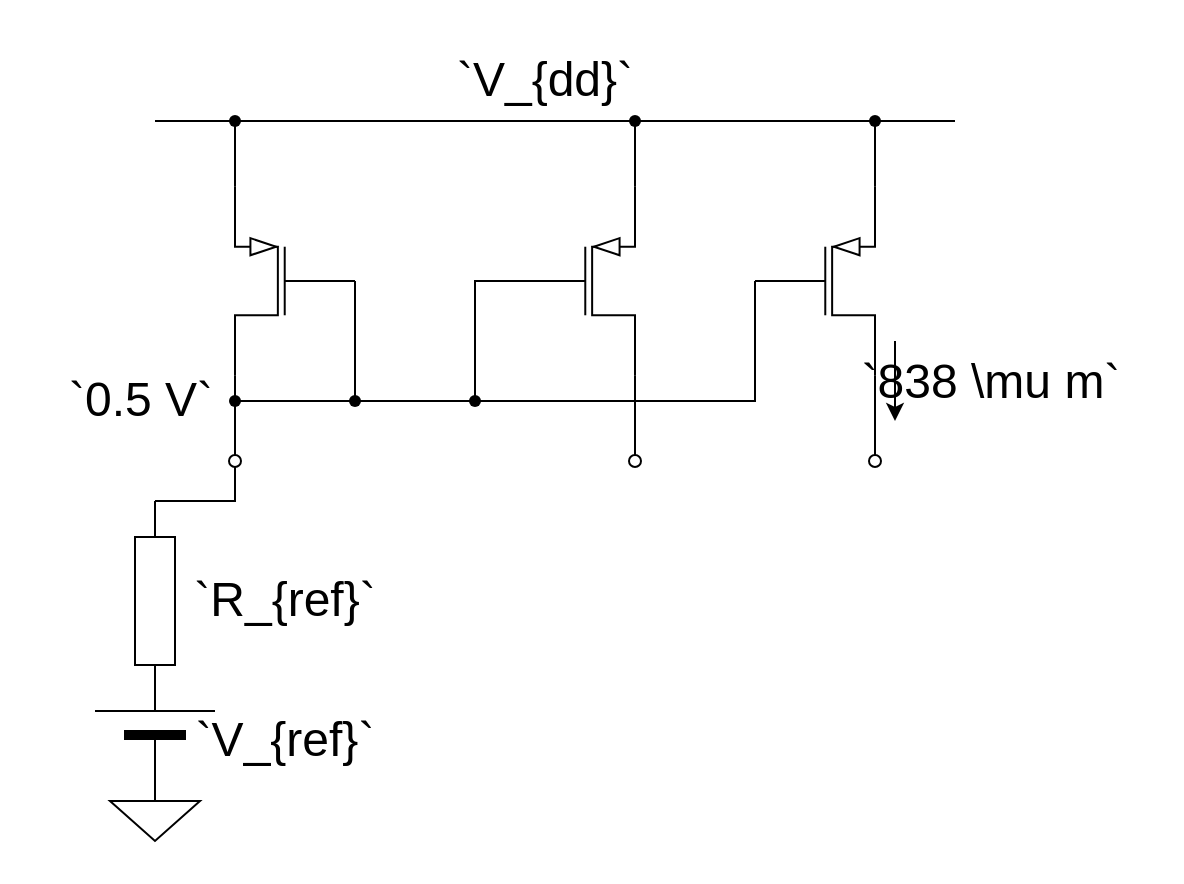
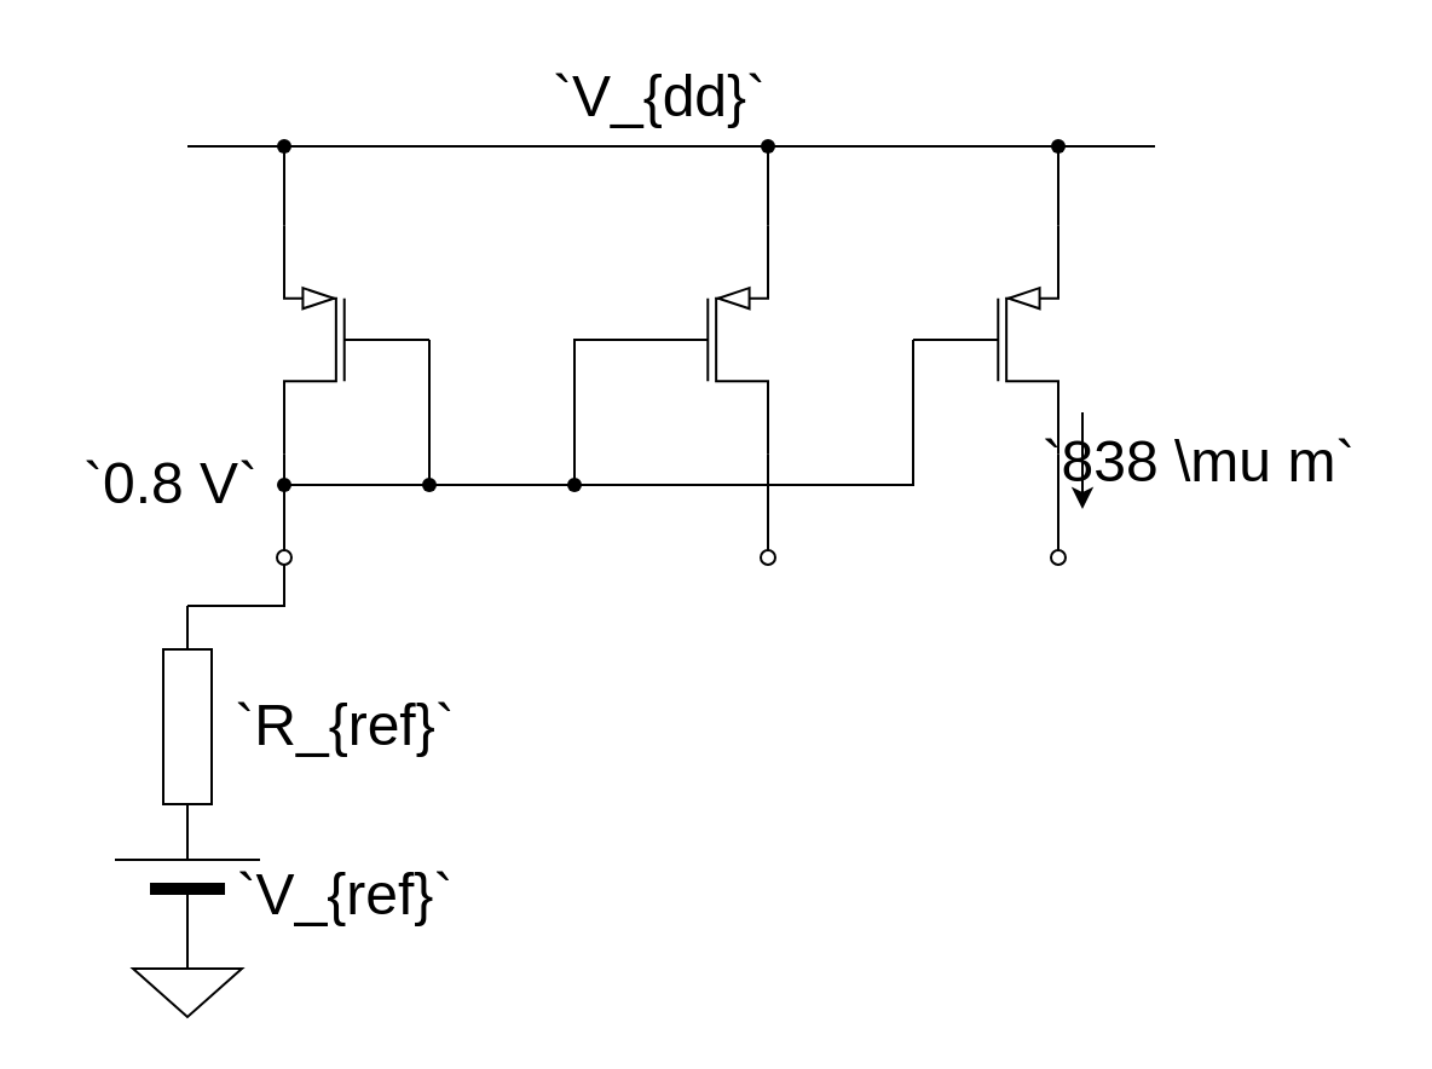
  <mxCell id="0" />
  <mxCell id="1" parent="0" />
  <mxCell id="2" style="edgeStyle=orthogonalEdgeStyle;shape=connector;rounded=0;orthogonalLoop=1;jettySize=auto;html=1;exitX=1;exitY=1;exitDx=0;exitDy=0;exitPerimeter=0;entryX=0.5;entryY=0;entryDx=0;entryDy=0;labelBackgroundColor=default;strokeColor=default;align=center;verticalAlign=middle;fontFamily=Helvetica;fontSize=11;fontColor=default;endArrow=none;endFill=0;" edge="1" parent="1" source="3" target="27"><mxGeometry relative="1" as="geometry" /></mxCell>
  <mxCell id="3" value="" style="verticalLabelPosition=bottom;shadow=0;dashed=0;align=center;html=1;verticalAlign=top;shape=mxgraph.electrical.transistors.pmos;pointerEvents=1;" vertex="1" parent="1"><mxGeometry x="257" y="90" width="60" height="100" as="geometry" /></mxCell>
  <mxCell id="4" style="edgeStyle=orthogonalEdgeStyle;shape=connector;rounded=0;orthogonalLoop=1;jettySize=auto;html=1;exitX=1;exitY=1;exitDx=0;exitDy=0;exitPerimeter=0;entryX=0.5;entryY=0;entryDx=0;entryDy=0;labelBackgroundColor=default;strokeColor=default;align=center;verticalAlign=middle;fontFamily=Helvetica;fontSize=11;fontColor=default;endArrow=none;endFill=0;" edge="1" parent="1" source="5" target="28"><mxGeometry relative="1" as="geometry" /></mxCell>
  <mxCell id="5" value="" style="verticalLabelPosition=bottom;shadow=0;dashed=0;align=center;html=1;verticalAlign=top;shape=mxgraph.electrical.transistors.pmos;pointerEvents=1;" vertex="1" parent="1"><mxGeometry x="377" y="90" width="60" height="100" as="geometry" /></mxCell>
  <mxCell id="6" value="" style="verticalLabelPosition=bottom;shadow=0;dashed=0;align=center;html=1;verticalAlign=top;shape=mxgraph.electrical.transistors.pmos;pointerEvents=1;flipH=1;" vertex="1" parent="1"><mxGeometry x="117" y="90" width="60" height="100" as="geometry" /></mxCell>
  <mxCell id="7" style="edgeStyle=orthogonalEdgeStyle;shape=connector;rounded=0;orthogonalLoop=1;jettySize=auto;html=1;labelBackgroundColor=default;strokeColor=default;align=center;verticalAlign=middle;fontFamily=Helvetica;fontSize=11;fontColor=default;endArrow=none;endFill=0;" edge="1" parent="1" source="8"><mxGeometry relative="1" as="geometry"><mxPoint x="77" y="60" as="targetPoint" /></mxGeometry></mxCell>
  <mxCell id="8" value="" style="shape=waypoint;sketch=0;fillStyle=solid;size=6;pointerEvents=1;points=[];fillColor=none;resizable=0;rotatable=0;perimeter=centerPerimeter;snapToPoint=1;fontFamily=Helvetica;fontSize=11;fontColor=default;" vertex="1" parent="1"><mxGeometry x="107" y="50" width="20" height="20" as="geometry" /></mxCell>
  <mxCell id="9" value="" style="shape=waypoint;sketch=0;fillStyle=solid;size=6;pointerEvents=1;points=[];fillColor=none;resizable=0;rotatable=0;perimeter=centerPerimeter;snapToPoint=1;fontFamily=Helvetica;fontSize=11;fontColor=default;" vertex="1" parent="1"><mxGeometry x="307" y="50" width="20" height="20" as="geometry" /></mxCell>
  <mxCell id="10" style="edgeStyle=orthogonalEdgeStyle;shape=connector;rounded=0;orthogonalLoop=1;jettySize=auto;html=1;labelBackgroundColor=default;strokeColor=default;align=center;verticalAlign=middle;fontFamily=Helvetica;fontSize=11;fontColor=default;endArrow=none;endFill=0;" edge="1" parent="1" source="11"><mxGeometry relative="1" as="geometry"><mxPoint x="477" y="60" as="targetPoint" /></mxGeometry></mxCell>
  <mxCell id="11" value="" style="shape=waypoint;sketch=0;fillStyle=solid;size=6;pointerEvents=1;points=[];fillColor=none;resizable=0;rotatable=0;perimeter=centerPerimeter;snapToPoint=1;fontFamily=Helvetica;fontSize=11;fontColor=default;" vertex="1" parent="1"><mxGeometry x="427" y="50" width="20" height="20" as="geometry" /></mxCell>
  <mxCell id="12" style="edgeStyle=orthogonalEdgeStyle;rounded=0;orthogonalLoop=1;jettySize=auto;html=1;exitX=1;exitY=0;exitDx=0;exitDy=0;exitPerimeter=0;entryX=0.279;entryY=0.981;entryDx=0;entryDy=0;entryPerimeter=0;endArrow=none;endFill=0;" edge="1" parent="1" source="6" target="8"><mxGeometry relative="1" as="geometry" /></mxCell>
  <mxCell id="13" style="edgeStyle=orthogonalEdgeStyle;shape=connector;rounded=0;orthogonalLoop=1;jettySize=auto;html=1;exitX=1;exitY=0;exitDx=0;exitDy=0;exitPerimeter=0;entryX=0.421;entryY=1.1;entryDx=0;entryDy=0;entryPerimeter=0;labelBackgroundColor=default;strokeColor=default;align=center;verticalAlign=middle;fontFamily=Helvetica;fontSize=11;fontColor=default;endArrow=none;endFill=0;" edge="1" parent="1" source="3" target="9"><mxGeometry relative="1" as="geometry" /></mxCell>
  <mxCell id="14" style="edgeStyle=orthogonalEdgeStyle;shape=connector;rounded=0;orthogonalLoop=1;jettySize=auto;html=1;exitX=1;exitY=0;exitDx=0;exitDy=0;exitPerimeter=0;entryX=0.54;entryY=1.171;entryDx=0;entryDy=0;entryPerimeter=0;labelBackgroundColor=default;strokeColor=default;align=center;verticalAlign=middle;fontFamily=Helvetica;fontSize=11;fontColor=default;endArrow=none;endFill=0;" edge="1" parent="1" source="5" target="11"><mxGeometry relative="1" as="geometry" /></mxCell>
  <mxCell id="15" style="edgeStyle=orthogonalEdgeStyle;shape=connector;rounded=0;orthogonalLoop=1;jettySize=auto;html=1;entryX=-0.031;entryY=0.41;entryDx=0;entryDy=0;entryPerimeter=0;labelBackgroundColor=default;strokeColor=default;align=center;verticalAlign=middle;fontFamily=Helvetica;fontSize=11;fontColor=default;endArrow=none;endFill=0;" edge="1" parent="1" source="8" target="9"><mxGeometry relative="1" as="geometry" /></mxCell>
  <mxCell id="16" style="edgeStyle=orthogonalEdgeStyle;shape=connector;rounded=0;orthogonalLoop=1;jettySize=auto;html=1;entryX=1.183;entryY=0.529;entryDx=0;entryDy=0;entryPerimeter=0;labelBackgroundColor=default;strokeColor=default;align=center;verticalAlign=middle;fontFamily=Helvetica;fontSize=11;fontColor=default;endArrow=none;endFill=0;" edge="1" parent="1" source="11" target="9"><mxGeometry relative="1" as="geometry" /></mxCell>
  <mxCell id="17" value="" style="shape=waypoint;sketch=0;fillStyle=solid;size=6;pointerEvents=1;points=[];fillColor=none;resizable=0;rotatable=0;perimeter=centerPerimeter;snapToPoint=1;fontFamily=Helvetica;fontSize=11;fontColor=default;" vertex="1" parent="1"><mxGeometry x="227" y="190" width="20" height="20" as="geometry" /></mxCell>
  <mxCell id="18" style="edgeStyle=orthogonalEdgeStyle;shape=connector;rounded=0;orthogonalLoop=1;jettySize=auto;html=1;exitX=0;exitY=0.5;exitDx=0;exitDy=0;exitPerimeter=0;entryX=1.02;entryY=0.48;entryDx=0;entryDy=0;entryPerimeter=0;labelBackgroundColor=default;strokeColor=default;align=center;verticalAlign=middle;fontFamily=Helvetica;fontSize=11;fontColor=default;endArrow=none;endFill=0;" edge="1" parent="1" source="5" target="17"><mxGeometry relative="1" as="geometry"><Array as="points"><mxPoint x="377" y="200" /></Array></mxGeometry></mxCell>
  <mxCell id="19" style="edgeStyle=orthogonalEdgeStyle;shape=connector;rounded=0;orthogonalLoop=1;jettySize=auto;html=1;exitX=0;exitY=0.5;exitDx=0;exitDy=0;exitPerimeter=0;entryX=0.46;entryY=-0.1;entryDx=0;entryDy=0;entryPerimeter=0;labelBackgroundColor=default;strokeColor=default;align=center;verticalAlign=middle;fontFamily=Helvetica;fontSize=11;fontColor=default;endArrow=none;endFill=0;" edge="1" parent="1" source="3" target="17"><mxGeometry relative="1" as="geometry" /></mxCell>
  <mxCell id="20" style="edgeStyle=orthogonalEdgeStyle;shape=connector;rounded=0;orthogonalLoop=1;jettySize=auto;html=1;entryX=0.5;entryY=0;entryDx=0;entryDy=0;labelBackgroundColor=default;strokeColor=default;align=center;verticalAlign=middle;fontFamily=Helvetica;fontSize=11;fontColor=default;endArrow=none;endFill=0;" edge="1" parent="1" source="21" target="29"><mxGeometry relative="1" as="geometry" /></mxCell>
  <mxCell id="21" value="" style="shape=waypoint;sketch=0;fillStyle=solid;size=6;pointerEvents=1;points=[];fillColor=none;resizable=0;rotatable=0;perimeter=centerPerimeter;snapToPoint=1;fontFamily=Helvetica;fontSize=11;fontColor=default;" vertex="1" parent="1"><mxGeometry x="107" y="190" width="20" height="20" as="geometry" /></mxCell>
  <mxCell id="22" value="" style="shape=waypoint;sketch=0;fillStyle=solid;size=6;pointerEvents=1;points=[];fillColor=none;resizable=0;rotatable=0;perimeter=centerPerimeter;snapToPoint=1;fontFamily=Helvetica;fontSize=11;fontColor=default;" vertex="1" parent="1"><mxGeometry x="167" y="190" width="20" height="20" as="geometry" /></mxCell>
  <mxCell id="23" style="edgeStyle=orthogonalEdgeStyle;shape=connector;rounded=0;orthogonalLoop=1;jettySize=auto;html=1;entryX=1;entryY=1;entryDx=0;entryDy=0;entryPerimeter=0;labelBackgroundColor=default;strokeColor=default;align=center;verticalAlign=middle;fontFamily=Helvetica;fontSize=11;fontColor=default;endArrow=none;endFill=0;" edge="1" parent="1" source="21" target="6"><mxGeometry relative="1" as="geometry" /></mxCell>
  <mxCell id="24" style="edgeStyle=orthogonalEdgeStyle;shape=connector;rounded=0;orthogonalLoop=1;jettySize=auto;html=1;entryX=0;entryY=0.563;entryDx=0;entryDy=0;entryPerimeter=0;labelBackgroundColor=default;strokeColor=default;align=center;verticalAlign=middle;fontFamily=Helvetica;fontSize=11;fontColor=default;endArrow=none;endFill=0;" edge="1" parent="1" source="21" target="22"><mxGeometry relative="1" as="geometry" /></mxCell>
  <mxCell id="25" style="edgeStyle=orthogonalEdgeStyle;shape=connector;rounded=0;orthogonalLoop=1;jettySize=auto;html=1;entryX=-0.053;entryY=0.559;entryDx=0;entryDy=0;entryPerimeter=0;labelBackgroundColor=default;strokeColor=default;align=center;verticalAlign=middle;fontFamily=Helvetica;fontSize=11;fontColor=default;endArrow=none;endFill=0;" edge="1" parent="1" source="22" target="17"><mxGeometry relative="1" as="geometry" /></mxCell>
  <mxCell id="26" style="edgeStyle=orthogonalEdgeStyle;shape=connector;rounded=0;orthogonalLoop=1;jettySize=auto;html=1;exitX=0;exitY=0.5;exitDx=0;exitDy=0;exitPerimeter=0;entryX=0.5;entryY=0.02;entryDx=0;entryDy=0;entryPerimeter=0;labelBackgroundColor=default;strokeColor=default;align=center;verticalAlign=middle;fontFamily=Helvetica;fontSize=11;fontColor=default;endArrow=none;endFill=0;" edge="1" parent="1" source="6" target="22"><mxGeometry relative="1" as="geometry"><Array as="points"><mxPoint x="177" y="170" /><mxPoint x="177" y="170" /></Array></mxGeometry></mxCell>
  <mxCell id="27" value="" style="verticalLabelPosition=bottom;shadow=0;dashed=0;align=center;html=1;verticalAlign=top;strokeWidth=1;shape=ellipse;perimeter=ellipsePerimeter;fontFamily=Helvetica;fontSize=11;fontColor=default;aspect=fixed;" vertex="1" parent="1"><mxGeometry x="314" y="227" width="6" height="6" as="geometry" /></mxCell>
  <mxCell id="28" value="" style="verticalLabelPosition=bottom;shadow=0;dashed=0;align=center;html=1;verticalAlign=top;strokeWidth=1;shape=ellipse;perimeter=ellipsePerimeter;fontFamily=Helvetica;fontSize=11;fontColor=default;aspect=fixed;" vertex="1" parent="1"><mxGeometry x="434" y="227" width="6" height="6" as="geometry" /></mxCell>
  <mxCell id="29" value="" style="verticalLabelPosition=bottom;shadow=0;dashed=0;align=center;html=1;verticalAlign=top;strokeWidth=1;shape=ellipse;perimeter=ellipsePerimeter;fontFamily=Helvetica;fontSize=11;fontColor=default;aspect=fixed;" vertex="1" parent="1"><mxGeometry x="114" y="227" width="6" height="6" as="geometry" /></mxCell>
  <mxCell id="30" value="" style="endArrow=classic;html=1;rounded=0;labelBackgroundColor=default;strokeColor=default;fontFamily=Helvetica;fontSize=11;fontColor=default;shape=connector;align=center;verticalAlign=middle;edgeStyle=orthogonalEdgeStyle;" edge="1" parent="1"><mxGeometry width="50" height="50" relative="1" as="geometry"><mxPoint x="447" y="170" as="sourcePoint" /><mxPoint x="447" y="210" as="targetPoint" /></mxGeometry></mxCell>
  <mxCell id="31" value="&lt;span style=&quot;font-size: 24px;&quot;&gt;`838 \mu m`&lt;/span&gt;" style="text;html=1;align=center;verticalAlign=middle;resizable=0;points=[];autosize=1;strokeColor=none;fillColor=none;fontSize=11;fontFamily=Helvetica;fontColor=default;" vertex="1" parent="1"><mxGeometry x="420" y="171" width="150" height="40" as="geometry" /></mxCell>
  <mxCell id="32" style="edgeStyle=orthogonalEdgeStyle;shape=connector;rounded=0;orthogonalLoop=1;jettySize=auto;html=1;exitX=0;exitY=0.5;exitDx=0;exitDy=0;exitPerimeter=0;entryX=0.5;entryY=1;entryDx=0;entryDy=0;labelBackgroundColor=default;strokeColor=default;align=center;verticalAlign=middle;fontFamily=Helvetica;fontSize=11;fontColor=default;endArrow=none;endFill=0;" edge="1" parent="1" source="36" target="29"><mxGeometry relative="1" as="geometry"><Array as="points"><mxPoint x="117" y="250" /></Array></mxGeometry></mxCell>
  <mxCell id="33" value="&lt;span style=&quot;font-size: 24px;&quot;&gt;`V_{dd}`&lt;/span&gt;" style="text;html=1;align=center;verticalAlign=middle;resizable=0;points=[];autosize=1;strokeColor=none;fillColor=none;fontSize=11;fontFamily=Helvetica;fontColor=default;" vertex="1" parent="1"><mxGeometry x="217" y="20" width="110" height="40" as="geometry" /></mxCell>
- <mxCell id="34" value="&lt;span style=&quot;font-size: 24px;&quot;&gt;`0.5 V`&lt;/span&gt;" style="text;html=1;align=center;verticalAlign=middle;resizable=0;points=[];autosize=1;strokeColor=none;fillColor=none;fontSize=11;fontFamily=Helvetica;fontColor=default;" vertex="1" parent="1"><mxGeometry x="20" y="180" width="100" height="40" as="geometry" /></mxCell>
+ <mxCell id="34" value="&lt;span style=&quot;font-size: 24px;&quot;&gt;`0.8 V`&lt;/span&gt;" style="text;html=1;align=center;verticalAlign=middle;resizable=0;points=[];autosize=1;strokeColor=none;fillColor=none;fontSize=11;fontFamily=Helvetica;fontColor=default;" vertex="1" parent="1"><mxGeometry x="20" y="180" width="100" height="40" as="geometry" /></mxCell>
  <mxCell id="35" value="" style="verticalLabelPosition=bottom;shadow=0;dashed=0;align=center;fillColor=strokeColor;html=1;verticalAlign=top;strokeWidth=1;shape=mxgraph.electrical.miscellaneous.monocell_battery;fontFamily=Helvetica;fontSize=11;fontColor=default;direction=north;" vertex="1" parent="1"><mxGeometry x="47" y="310" width="60" height="100" as="geometry" /></mxCell>
  <mxCell id="36" value="" style="pointerEvents=1;verticalLabelPosition=bottom;shadow=0;dashed=0;align=center;html=1;verticalAlign=top;shape=mxgraph.electrical.resistors.resistor_1;fontFamily=Helvetica;fontSize=11;fontColor=default;direction=south;" vertex="1" parent="1"><mxGeometry x="67" y="250" width="20" height="100" as="geometry" /></mxCell>
  <mxCell id="37" value="" style="pointerEvents=1;verticalLabelPosition=bottom;shadow=0;dashed=0;align=center;html=1;verticalAlign=top;shape=mxgraph.electrical.signal_sources.signal_ground;fontFamily=Helvetica;fontSize=24;fontColor=default;" vertex="1" parent="1"><mxGeometry x="54.5" y="390" width="45" height="30" as="geometry" /></mxCell>
  <mxCell id="38" value="&lt;span style=&quot;font-size: 24px;&quot;&gt;`R_{ref}`&lt;/span&gt;" style="text;html=1;align=center;verticalAlign=middle;resizable=0;points=[];autosize=1;strokeColor=none;fillColor=none;fontSize=11;fontFamily=Helvetica;fontColor=default;" vertex="1" parent="1"><mxGeometry x="87" y="280" width="110" height="40" as="geometry" /></mxCell>
  <mxCell id="39" value="&lt;span style=&quot;font-size: 24px;&quot;&gt;`V_{ref}`&lt;/span&gt;" style="text;html=1;align=center;verticalAlign=middle;resizable=0;points=[];autosize=1;strokeColor=none;fillColor=none;fontSize=11;fontFamily=Helvetica;fontColor=default;" vertex="1" parent="1"><mxGeometry x="87" y="350" width="110" height="40" as="geometry" /></mxCell>
